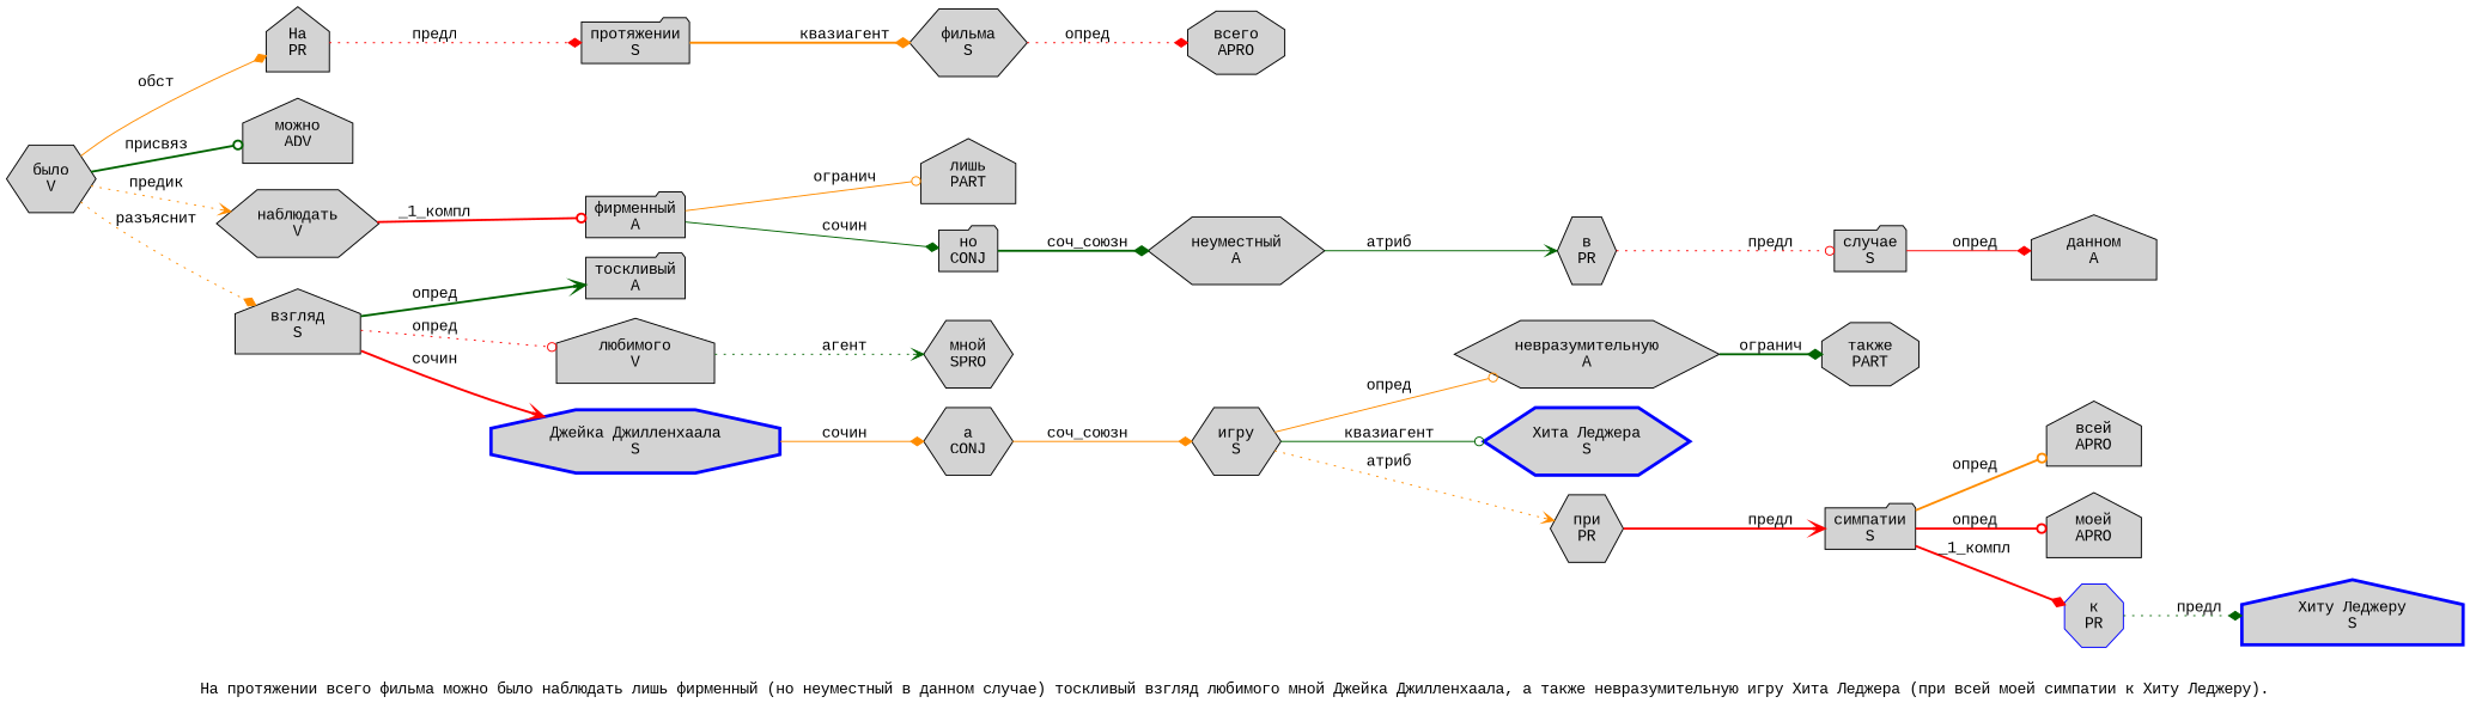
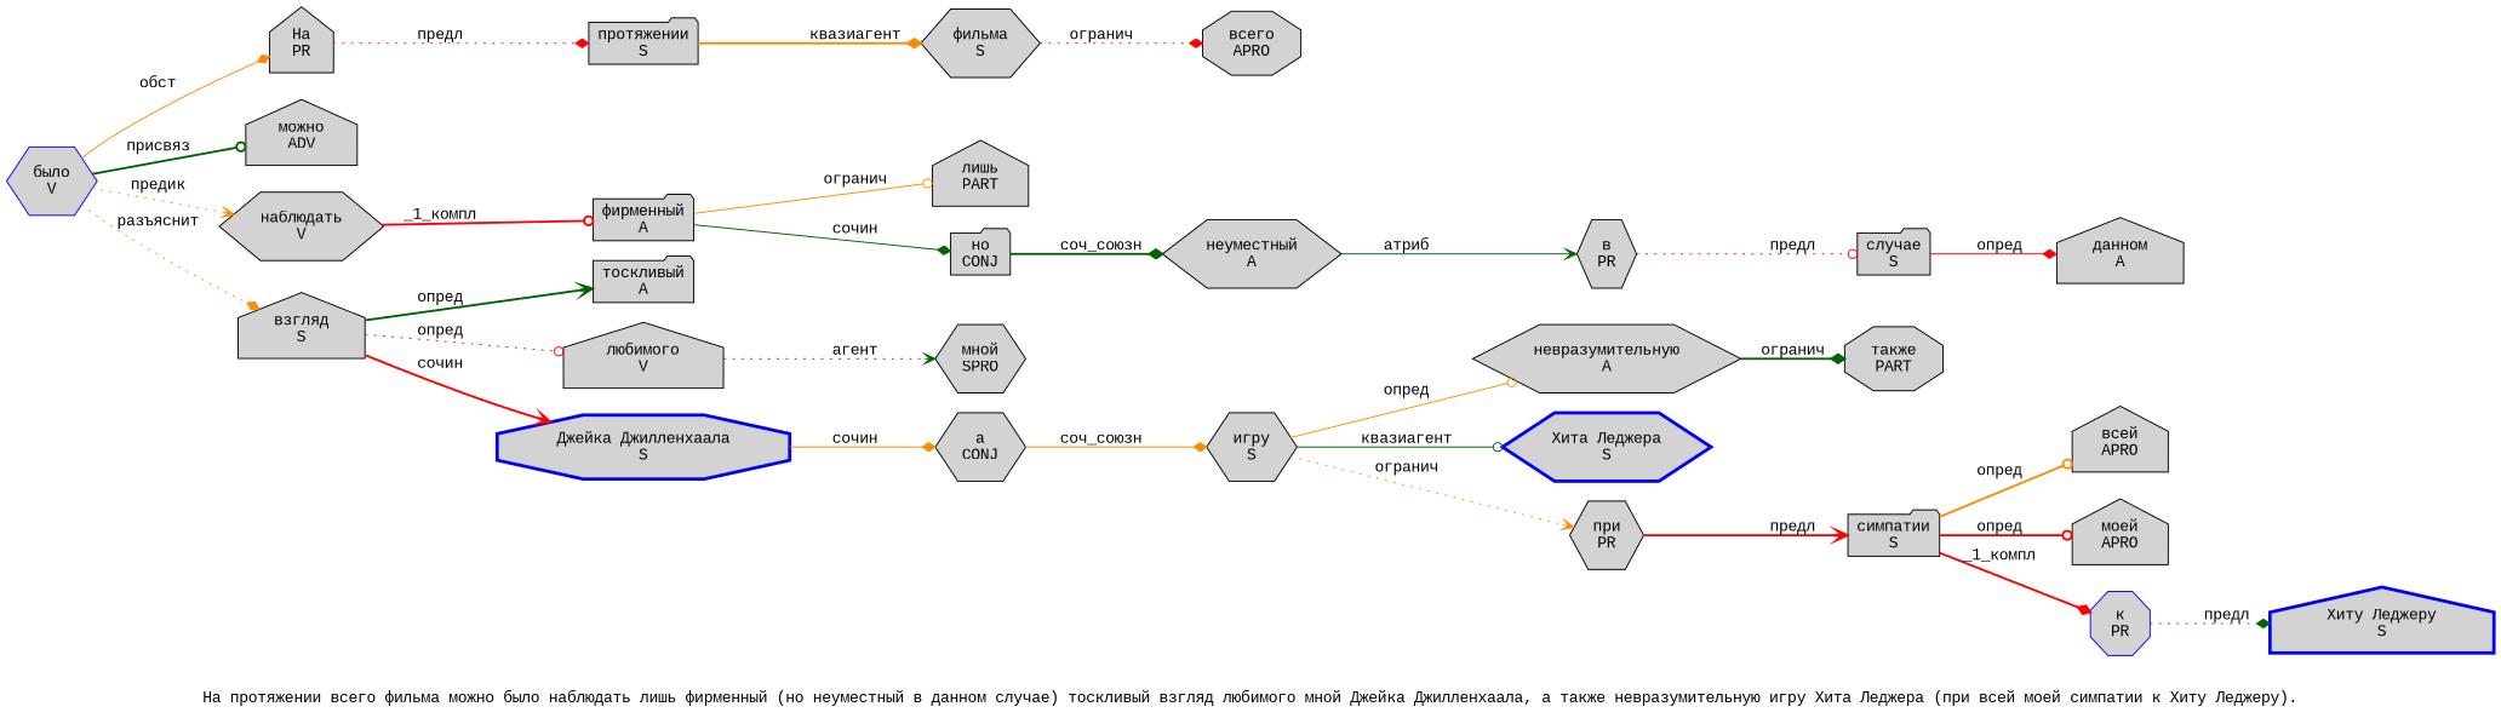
  digraph {
    fontname="Liberation Mono"
    label="На протяжении всего фильма можно было наблюдать лишь фирменный (но неуместный в данном случае) тоскливый взгляд любимого мной Джейка Джилленхаала, а также невразумительную игру Хита Леджера (при всей моей симпатии к Хиту Леджеру)."
    rankdir=LR
    node [fillcolor=lightgray fontname="Liberation Mono" penwidth=1 shape=hexagon style=filled]
    edge [arrowhead=diamond color=red fontname="Liberation Mono" style=bold]
    n1 [label="На\nPR" shape=house]
    n2 [label="протяжении\nS" shape=folder]
    n3 [label="фильма\nS"]
    n4 [label="всего\nAPRO" shape=octagon]
    n5 [label="можно\nADV" shape=house]
-   n6 [label="было\nV"]
+   n6 [label="было\nV" color=blue]
    n7 [label="наблюдать\nV"]
    n8 [label="взгляд\nS" shape=house]
    n9 [label="фирменный\nA" shape=folder]
    n10 [label="тоскливый\nA" shape=folder]
    n11 [label="любимого\nV" shape=house]
    n12 [color=blue label="Джейка Джилленхаала\nS" penwidth=3 shape=octagon]
    n13 [label="лишь\nPART" shape=house]
    n14 [label="но\nCONJ" shape=folder]
    n15 [label="неуместный\nA"]
    n16 [label="в\nPR"]
    n17 [label="случае\nS" shape=folder]
    n18 [label="данном\nA" shape=house]
    n19 [label="мной\nSPRO"]
    n20 [label="а\nCONJ"]
    n21 [label="игру\nS"]
    n22 [label="невразумительную\nA"]
    n23 [color=blue label="Хита Леджера\nS" penwidth=3]
    n24 [label="при\nPR"]
    n25 [label="также\nPART" shape=octagon]
    n26 [label="симпатии\nS" shape=folder]
    n27 [label="всей\nAPRO" shape=house]
    n28 [label="моей\nAPRO" shape=house]
    n29 [color=blue label="к\nPR" shape=octagon]
    n30 [color=blue label="Хиту Леджеру\nS" penwidth=3 shape=house]
    n1 -> n2 [label="предл" style=dotted]
    n2 -> n3 [color=darkorange label="квазиагент"]
-   n3 -> n4 [label="опред" style=dotted]
+   n3 -> n4 [label="огранич" style=dotted]
    n6 -> n1 [color=darkorange label="обст" style=solid]
    n6 -> n5 [arrowhead=odot color=darkgreen label="присвяз"]
    n6 -> n7 [arrowhead=vee color=darkorange label="предик" style=dotted]
    n6 -> n8 [color=darkorange label="разъяснит" style=dotted]
    n7 -> n9 [arrowhead=odot label="_1_компл"]
    n8 -> n10 [arrowhead=vee color=darkgreen label="опред"]
    n8 -> n11 [arrowhead=odot label="опред" style=dotted]
    n8 -> n12 [arrowhead=vee label="сочин"]
    n9 -> n13 [arrowhead=odot color=darkorange label="огранич" style=solid]
    n9 -> n14 [color=darkgreen label="сочин" style=solid]
    n11 -> n19 [arrowhead=vee color=darkgreen label="агент" style=dotted]
    n12 -> n20 [color=darkorange label="сочин" style=solid]
    n14 -> n15 [color=darkgreen label="соч_союзн"]
    n15 -> n16 [arrowhead=vee color=darkgreen label="атриб" style=solid]
    n16 -> n17 [arrowhead=odot label="предл" style=dotted]
    n17 -> n18 [label="опред" style=solid]
    n20 -> n21 [color=darkorange label="соч_союзн" style=solid]
    n21 -> n22 [arrowhead=odot color=darkorange label="опред" style=solid]
    n21 -> n23 [arrowhead=odot color=darkgreen label="квазиагент" style=solid]
-   n21 -> n24 [arrowhead=vee color=darkorange label="атриб" style=dotted]
+   n21 -> n24 [arrowhead=vee color=darkorange label="огранич" style=dotted]
    n22 -> n25 [color=darkgreen label="огранич"]
    n24 -> n26 [arrowhead=vee label="предл"]
    n26 -> n27 [arrowhead=odot color=darkorange label="опред"]
    n26 -> n28 [arrowhead=odot label="опред"]
    n26 -> n29 [label="_1_компл"]
    n29 -> n30 [color=darkgreen label="предл" style=dotted]
  }
